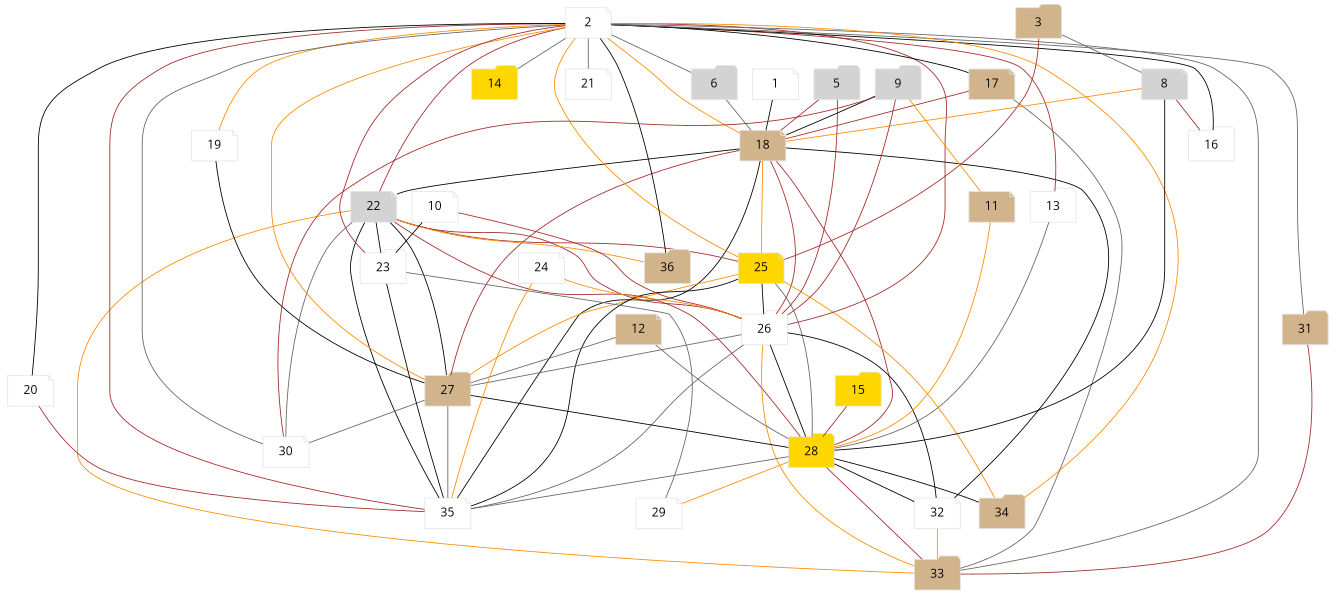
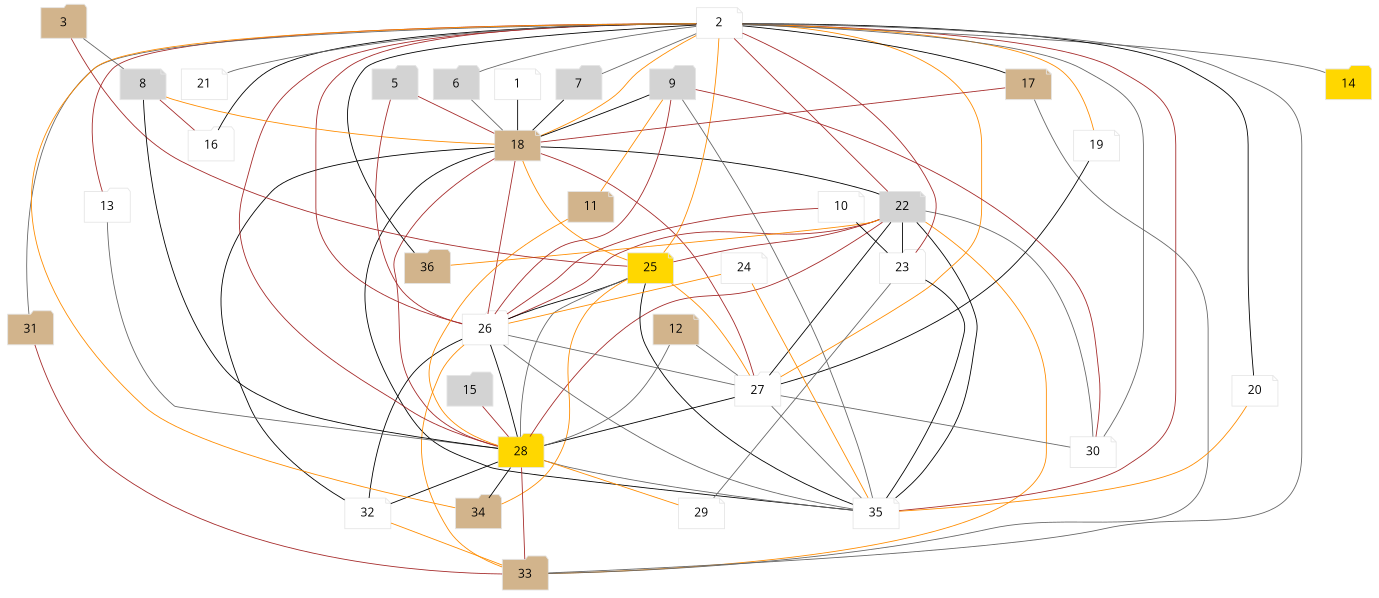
  graph {
    fontname="Open Sans"
    node [color=gray90 fillcolor=white fontname="Open Sans" shape=note style=filled]
    edge [color=black fontname="Open Sans" weight=1.0]
    18 [fillcolor=tan]
    1
    22 [fillcolor=lightgrey]
    25 [fillcolor=gold]
    26 [shape=folder]
-   27 [fillcolor=tan shape=folder]
+   27 [shape=folder]
    28 [fillcolor=gold shape=folder]
    35
    32
    2
    6 [fillcolor=lightgrey shape=folder]
+   7 [fillcolor=lightgrey shape=folder]
    13 [shape=folder]
    14 [fillcolor=gold shape=folder]
    16 [shape=folder]
    17 [fillcolor=tan]
    19
    20
    21
    23 [shape=folder]
    30
    31 [fillcolor=tan shape=folder]
    33 [fillcolor=tan shape=folder]
    34 [fillcolor=tan shape=folder]
    36 [fillcolor=tan shape=folder]
    29
    3 [fillcolor=tan shape=folder]
    8 [fillcolor=lightgrey]
    5 [fillcolor=lightgrey shape=folder]
    9 [fillcolor=lightgrey shape=folder]
    11 [fillcolor=tan]
    10
    12 [fillcolor=tan]
-   15 [fillcolor=gold shape=folder]
+   15 [fillcolor=lightgrey shape=folder]
    24
    18 -- 22
    18 -- 25 [color=darkorange weight=3.0]
    18 -- 26 [color=brown weight=3.0]
    18 -- 27 [color=brown]
    18 -- 28 [color=brown weight=2.0]
    18 -- 35
    18 -- 32
    1 -- 18
    22 -- 25 [color=brown weight=2.0]
    22 -- 26 [color=brown]
    22 -- 27
    22 -- 28 [color=brown weight=2.0]
    22 -- 35 [weight=2.0]
    22 -- 23 [weight=3.0]
    22 -- 30 [color=gray40 weight=2.0]
    22 -- 33 [color=darkorange]
    22 -- 36 [color=darkorange]
    25 -- 26 [weight=2.0]
    25 -- 27 [color=darkorange weight=2.0]
    25 -- 28 [color=gray40 weight=2.0]
    25 -- 35 [weight=2.0]
    25 -- 34 [color=darkorange]
    26 -- 27 [color=gray40]
    26 -- 28
    26 -- 35 [color=gray40 weight=2.0]
    26 -- 32
    26 -- 33 [color=darkorange]
    27 -- 28 [weight=3.0]
    27 -- 35 [color=gray40]
    27 -- 30 [color=gray40]
    28 -- 35 [color=gray40]
    28 -- 32
    28 -- 33 [color=brown]
    28 -- 34
    28 -- 29 [color=darkorange]
    32 -- 33 [color=darkorange]
    2 -- 18 [color=darkorange weight=3.0]
    2 -- 22 [color=brown weight=2.0]
    2 -- 25 [color=darkorange weight=4.0]
    2 -- 26 [color=brown weight=3.0]
    2 -- 27 [color=darkorange weight=3.0]
+   2 -- 28 [color=brown weight=2.0]
    2 -- 35 [color=brown weight=3.0]
    2 -- 6 [color=gray40 weight=2.0]
+   2 -- 7 [color=gray40]
    2 -- 13 [color=brown]
    2 -- 14 [color=gray40]
    2 -- 16
    2 -- 17 [weight=2.0]
    2 -- 19 [color=darkorange]
    2 -- 20
    2 -- 21 [color=gray40 weight=2.0]
    2 -- 23 [color=brown]
    2 -- 30 [color=gray40]
    2 -- 31 [color=gray40]
    2 -- 33 [color=gray40]
    2 -- 34 [color=darkorange]
    2 -- 36
    6 -- 18 [color=gray40 weight=2.0]
+   7 -- 18
    13 -- 28 [color=gray40]
    17 -- 18 [color=brown]
    17 -- 33 [color=gray40]
    19 -- 27
-   20 -- 35 [color=brown]
+   20 -- 35 [color=darkorange]
    23 -- 35
    23 -- 29 [color=gray40]
    31 -- 33 [color=brown]
    3 -- 25 [color=brown weight=2.0]
    3 -- 8 [color=gray40]
    8 -- 18 [color=darkorange]
    8 -- 28
    8 -- 16 [color=brown]
    5 -- 18 [color=brown]
    5 -- 26 [color=brown]
    9 -- 18
    9 -- 26 [color=brown]
+   9 -- 35 [color=gray40]
    9 -- 30 [color=brown]
    9 -- 11 [color=darkorange]
    11 -- 28 [color=darkorange]
    10 -- 26 [color=brown]
    10 -- 23
    12 -- 27 [color=gray40]
    12 -- 28 [color=gray40]
    15 -- 28 [color=brown]
    24 -- 26 [color=darkorange]
    24 -- 35 [color=darkorange]
  }
